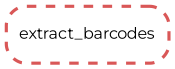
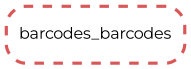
  digraph {
    bgcolor=white
    fontname=Montserrat
-   n1 [color="0.00 0.6 0.85" fontname=Montserrat fontsize=10 label=extract_barcodes penwidth=2 shape=box style="rounded,dashed"]
+   n1 [color="0.00 0.6 0.85" fontname=Montserrat fontsize=10 label=barcodes_barcodes penwidth=2 shape=box style="rounded,dashed"]
  }
